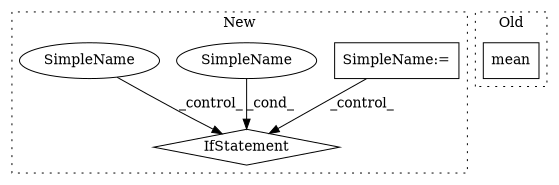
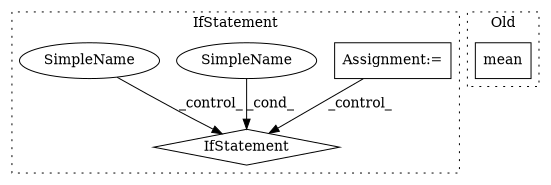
  digraph {
    node [a=42 shape=box]
    n1 [a=25 l="4,2" label=IfStatement s="993,1011" shape=diamond]
-   n2 [a=7 l=1 label="SimpleName:=" s=1049]
+   n2 [a=7 l=1 label="Assignment:=" s=1049]
    n3 [label=SimpleName shape=ellipse]
    n4 [label=SimpleName shape=ellipse]
    n5 [a=32 l="5,1" label=mean s="757,766"]
    subgraph cluster_1 {
-     label=New
+     label=IfStatement
      style=dotted
      n1
      n2
      n3
      n4
    }
    subgraph cluster_2 {
      label=Old
      style=dotted
      n5
    }
    n2 -> n1 [label=_control_]
    n3 -> n1 [label=_cond_]
    n4 -> n1 [label=_control_]
  }
